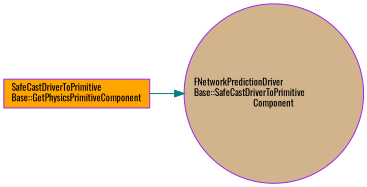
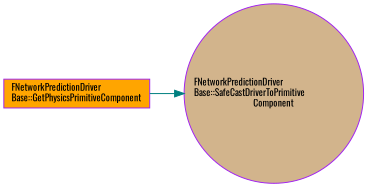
  digraph {
    rankdir=LR
    fontname=Oswald
    node [color=purple fontname=Oswald fontsize=10 style=filled]
-   n1 [fillcolor=orange fontcolor=black height=0.2 label="SafeCastDriverToPrimitive\lBase::GetPhysicsPrimitiveComponent" shape=box width=0.4]
+   n1 [fillcolor=orange fontcolor=black height=0.2 label="FNetworkPredictionDriver\lBase::GetPhysicsPrimitiveComponent" shape=box width=0.4]
    n2 [fillcolor=tan height=0.2 label="FNetworkPredictionDriver\lBase::SafeCastDriverToPrimitive\lComponent" shape=circle width=0.4]
    n1 -> n2 [color=teal fontname=Oswald fontsize=10 labelfontname=Helvetica labelfontsize=10 style=solid]
  }
